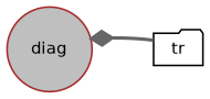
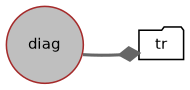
  digraph {
    rankdir=LR
    node [fontname=Helvetica fontsize=10]
    n1 [color=brown fillcolor=grey75 fontcolor=black height=0.2 label=diag shape=circle style=filled width=0.4]
    n2 [color=black height=0.2 label=tr shape=folder width=0.4]
-   n2 -> n1 [color=gray40 fontname=Helvetica fontsize=10 labelfontname=Helvetica labelfontsize=10 style=bold arrowhead=diamond]
+   n1 -> n2 [color=gray40 fontname=Helvetica fontsize=10 labelfontname=Helvetica labelfontsize=10 style=bold arrowhead=diamond]
  }
